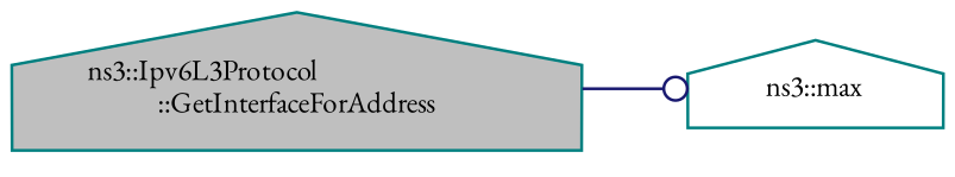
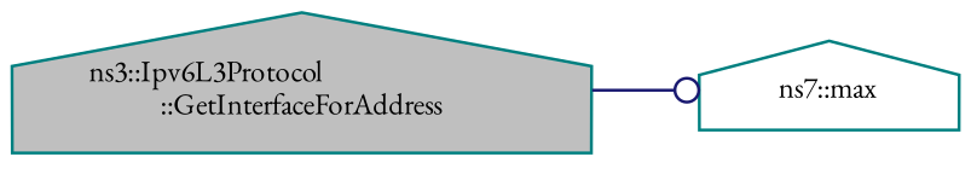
  digraph {
    rankdir=LR
    fontname="EB Garamond"
    node [color=teal fontname="EB Garamond" fontsize=10 shape=house style=filled]
    n1 [fillcolor=grey75 fontcolor=black height=0.2 label="ns3::Ipv6L3Protocol\l::GetInterfaceForAddress" width=0.4]
-   n2 [fillcolor=white height=0.2 label="ns3::max" width=0.4]
+   n2 [fillcolor=white height=0.2 label="ns7::max" width=0.4]
    n1 -> n2 [color=midnightblue fontname="EB Garamond" fontsize=10 labelfontname=Helvetica labelfontsize=10 style=solid arrowhead=odot]
  }
